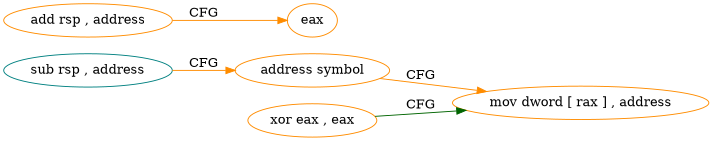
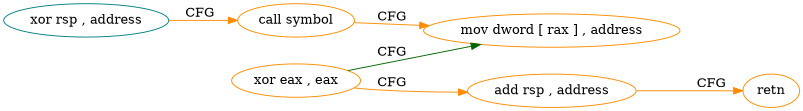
  digraph {
    rankdir=LR
    node [color=darkorange]
    edge [color=darkorange]
-   n1 [color=teal label="sub rsp , address"]
-   n2 [label="address symbol"]
+   n1 [color=teal label="xor rsp , address"]
+   n2 [label="call symbol"]
    n3 [label="mov dword [ rax ] , address"]
    n4 [label="xor eax , eax"]
    n5 [label="add rsp , address"]
-   n6 [label=eax]
+   n6 [label=retn]
    n1 -> n2 [label=CFG]
    n2 -> n3 [label=CFG]
    n4 -> n3 [color=darkgreen label=CFG]
+   n4 -> n5 [label=CFG]
    n5 -> n6 [label=CFG]
  }
